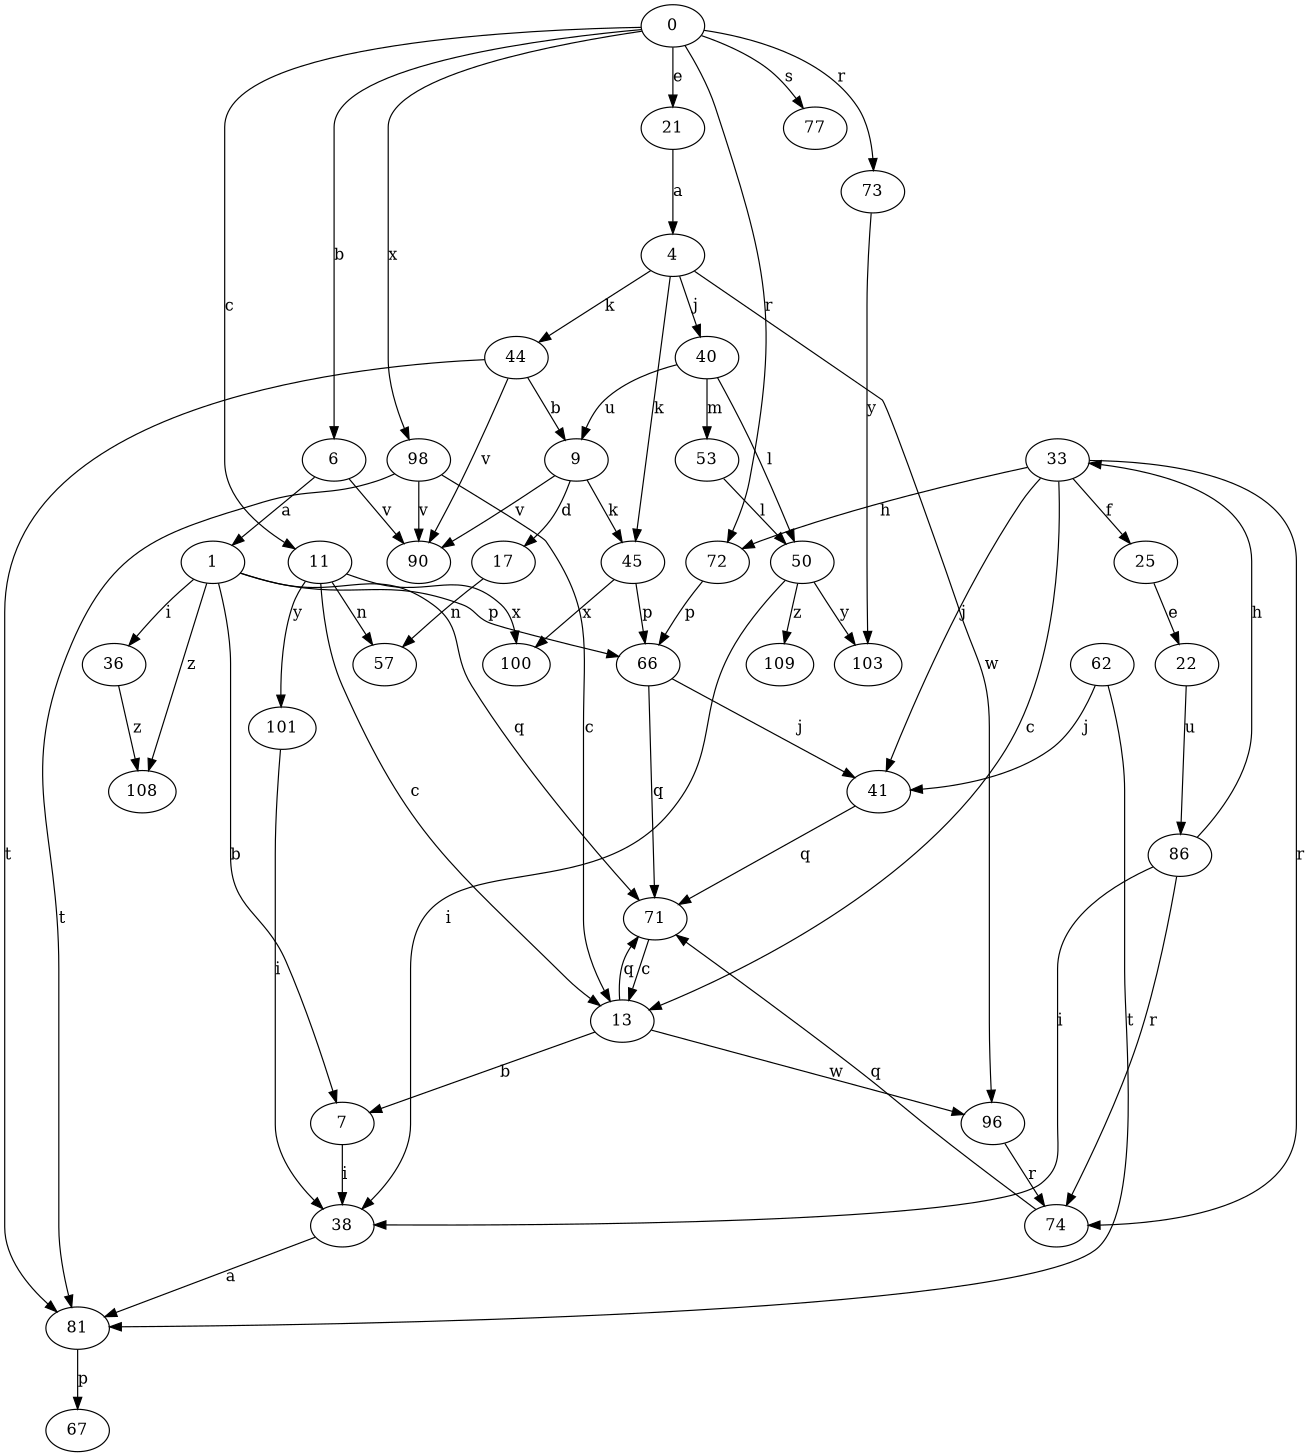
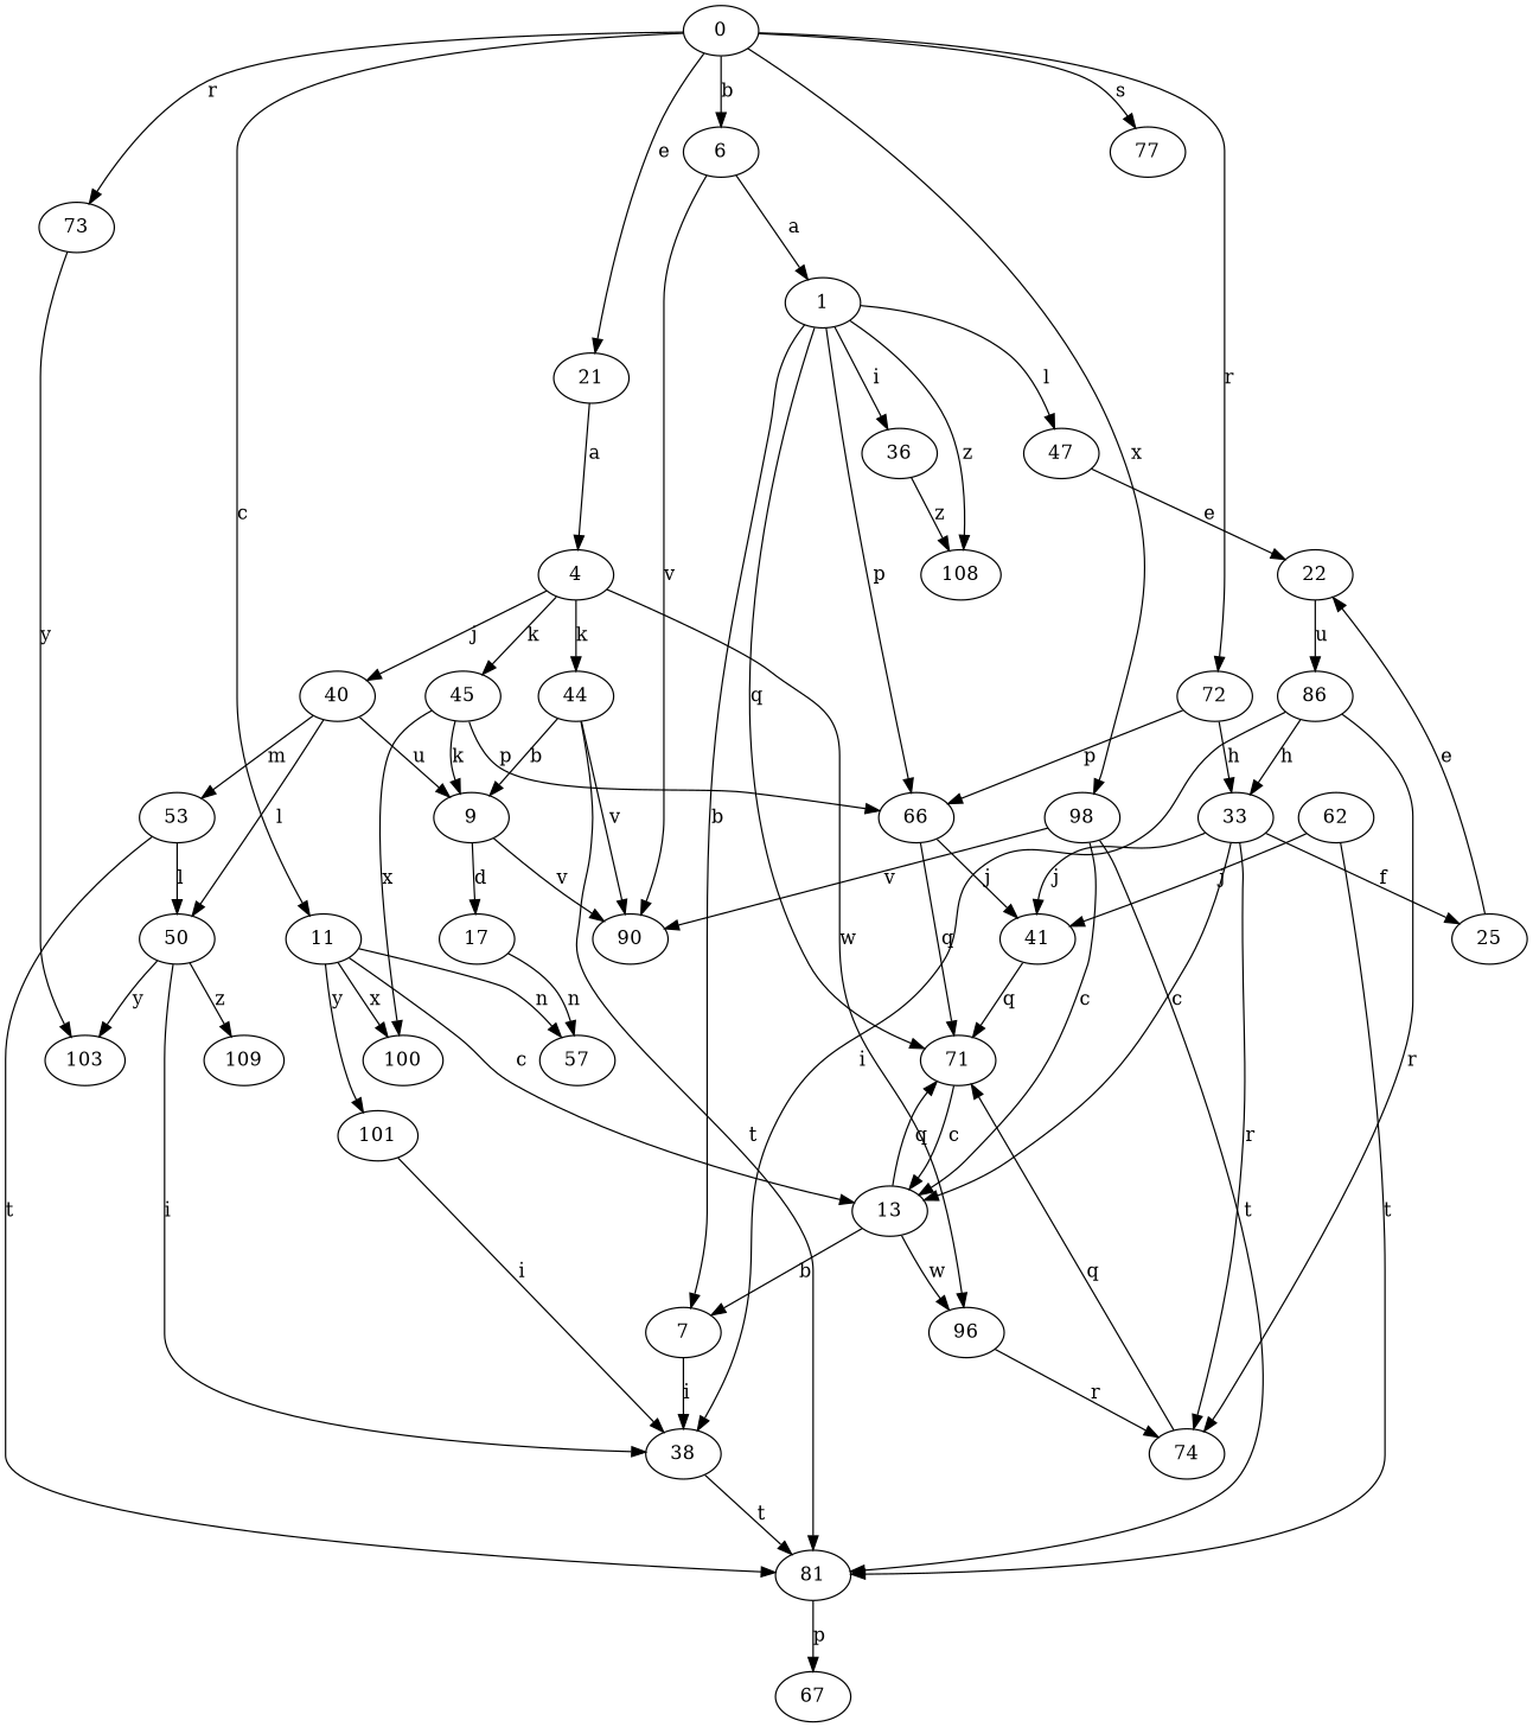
  strict digraph {
    0
    6
    11
    21
    72
    73
    77
    98
    1
    90
    13
    57
    100
    101
    4
    66
    33
    103
    81
    7
    36
+   47
    71
    108
    38
    22
    41
    40
    44
    45
    96
    9
    53
    50
    74
    17
    86
    25
    62
    67
    109
    0 -> 6 [label=b]
    0 -> 11 [label=c]
    0 -> 21 [label=e]
    0 -> 72 [label=r]
    0 -> 73 [label=r]
    0 -> 77 [label=s]
    0 -> 98 [label=x]
    6 -> 1 [label=a]
    6 -> 90 [label=v]
    11 -> 13 [label=c]
    11 -> 57 [label=n]
    11 -> 100 [label=x]
    11 -> 101 [label=y]
    21 -> 4 [label=a]
    72 -> 66 [label=p]
-   33 -> 72 [label=h]
+   72 -> 33 [label=h]
    73 -> 103 [label=y]
    98 -> 90 [label=v]
    98 -> 13 [label=c]
    98 -> 81 [label=t]
    1 -> 66 [label=p]
    1 -> 7 [label=b]
    1 -> 36 [label=i]
+   1 -> 47 [label=l]
    1 -> 71 [label=q]
    1 -> 108 [label=z]
    13 -> 7 [label=b]
    13 -> 71 [label=q]
    13 -> 96 [label=w]
    101 -> 38 [label=i]
    4 -> 40 [label=j]
    4 -> 44 [label=k]
    4 -> 45 [label=k]
    4 -> 96 [label=w]
    66 -> 71 [label=q]
    66 -> 41 [label=j]
    33 -> 13 [label=c]
    33 -> 41 [label=j]
    33 -> 74 [label=r]
    33 -> 25 [label=f]
    81 -> 67 [label=p]
    7 -> 38 [label=i]
    36 -> 108 [label=z]
+   47 -> 22 [label=e]
    71 -> 13 [label=c]
-   38 -> 81 [label=a]
+   38 -> 81 [label=t]
    22 -> 86 [label=u]
    41 -> 71 [label=q]
    40 -> 9 [label=u]
    40 -> 53 [label=m]
    40 -> 50 [label=l]
    44 -> 90 [label=v]
    44 -> 81 [label=t]
    44 -> 9 [label=b]
    45 -> 100 [label=x]
    45 -> 66 [label=p]
    96 -> 74 [label=r]
    9 -> 90 [label=v]
-   9 -> 45 [label=k]
+   45 -> 9 [label=k]
    9 -> 17 [label=d]
+   53 -> 81 [label=t]
    53 -> 50 [label=l]
    50 -> 103 [label=y]
    50 -> 38 [label=i]
    50 -> 109 [label=z]
    74 -> 71 [label=q]
    17 -> 57 [label=n]
    86 -> 33 [label=h]
    86 -> 38 [label=i]
    86 -> 74 [label=r]
    25 -> 22 [label=e]
    62 -> 81 [label=t]
    62 -> 41 [label=j]
  }
